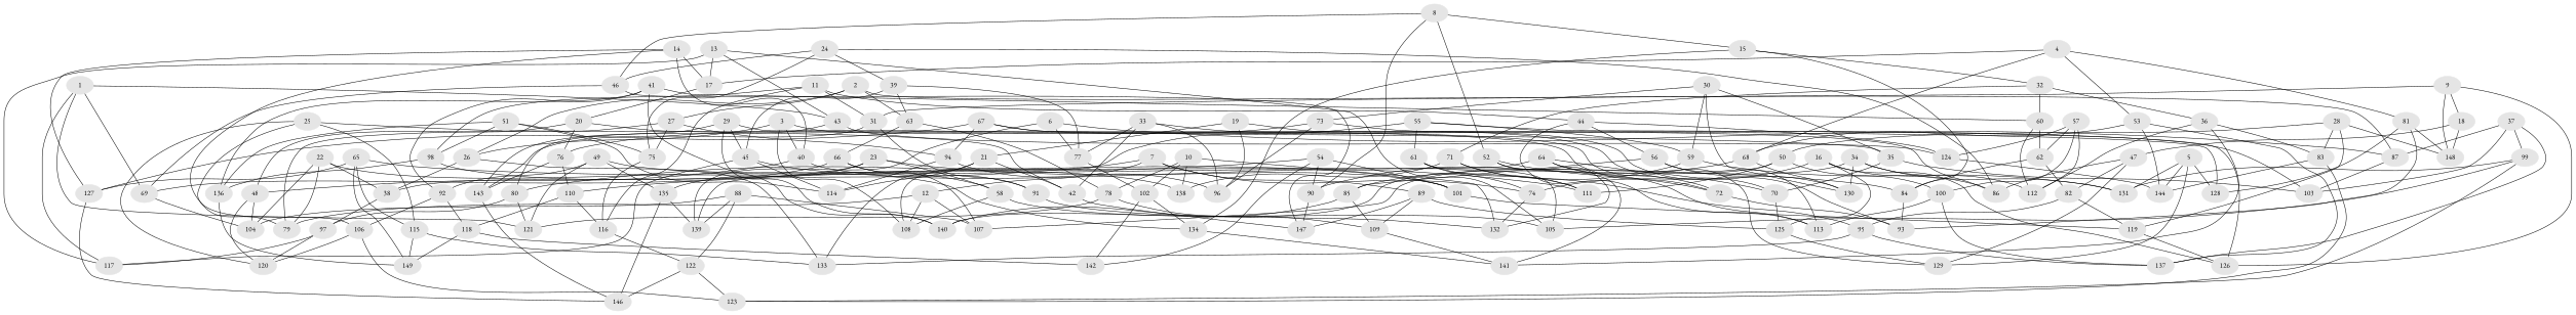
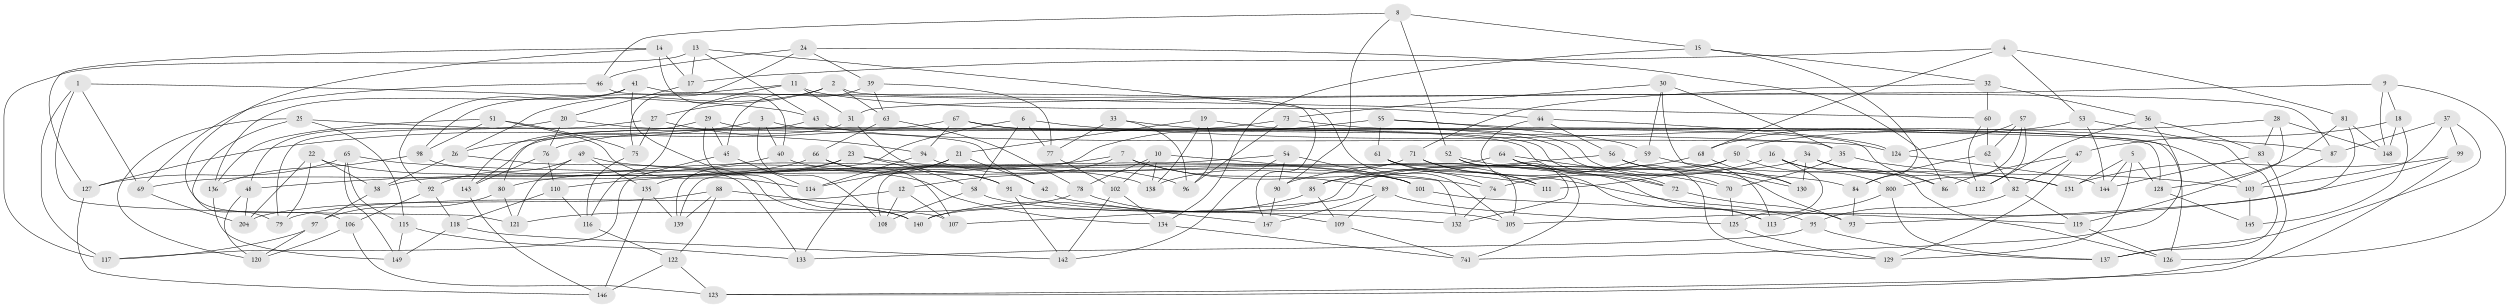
  graph {
    fontname="EB Garamond"
    node [color=gray90 fontname="EB Garamond" style=filled]
    edge [fontname="EB Garamond"]
    1
    43
    69
    117
    121
    143
    124
-   104
+   104 [label=204]
    2
    26
    27
    63
    87
    133
    38
    79
    75
    94
    78
    66
    103
    3
    40
    72
    108
    48
    101
    93
    4
    17
    53
    68
    81
    20
    144
    137
    90
    130
    128
    148
    5
    129
    131
+   145
    6
    58
    77
    139
    105
    102
    7
    12
    74
    89
    110
    107
    132
    125
    147
    109
    116
    118
    8
    15
    46
    52
    32
    84
    134
-   141
+   141 [label=741]
    9
    18
    31
    126
    47
    91
    10
    138
    142
    11
    44
    98
    56
    113
    136
    122
    13
    14
    106
    127
    120
    123
    146
    36
    60
    71
    16
    86
    42
    76
    82
    19
    21
    96
    114
    22
    97
    23
    111
    135
    24
    39
    45
    25
    35
    115
    70
    149
    28
    50
    83
    119
    140
-   100
+   100 [label=800]
    29
    80
    30
    59
    73
    85
    112
    62
    95
    33
    34
    37
    99
    41
    92
    49
    51
    54
    55
    61
    57
    64
    65
    67
    88
    1 -- 43
    1 -- 69
    1 -- 117
    1 -- 121
    43 -- 143
    43 -- 124
    69 -- 104
    143 -- 146
    124 -- 144
    2 -- 26
    2 -- 27
    2 -- 63
    2 -- 87
    26 -- 133
    26 -- 38
    27 -- 79
    27 -- 75
    27 -- 94
    63 -- 78
    63 -- 66
    87 -- 103
    38 -- 97
    75 -- 116
    94 -- 96
    94 -- 114
    78 -- 121
    78 -- 109
    66 -- 69
    66 -- 107
    66 -- 91
+   103 -- 145
    3 -- 26
    3 -- 40
    3 -- 72
    3 -- 108
    40 -- 48
    40 -- 101
    72 -- 93
    48 -- 104
    48 -- 120
    101 -- 119
    4 -- 17
    4 -- 53
    4 -- 68
    4 -- 81
    17 -- 20
    53 -- 68
    53 -- 144
    53 -- 137
    68 -- 90
    68 -- 130
    81 -- 93
    81 -- 128
    81 -- 148
    20 -- 48
    20 -- 42
    20 -- 76
    90 -- 147
+   128 -- 145
    5 -- 144
    5 -- 128
    5 -- 129
    5 -- 131
    6 -- 87
-   45 -- 58
+   6 -- 58
    6 -- 77
    6 -- 139
    58 -- 108
    58 -- 105
    77 -- 102
    102 -- 134
    102 -- 142
    7 -- 12
    7 -- 74
    7 -- 89
    7 -- 110
    12 -- 79
    12 -- 108
    12 -- 107
    74 -- 132
    89 -- 125
    89 -- 147
    89 -- 109
    110 -- 116
    110 -- 118
    125 -- 129
    109 -- 141
    116 -- 122
    118 -- 142
    118 -- 149
    8 -- 90
    8 -- 15
    8 -- 46
    8 -- 52
    15 -- 32
    15 -- 84
    15 -- 134
    46 -- 69
    46 -- 147
    52 -- 72
    52 -- 132
    52 -- 141
    32 -- 36
    32 -- 60
    32 -- 71
    84 -- 93
    134 -- 141
    9 -- 148
    9 -- 18
    9 -- 31
    9 -- 126
    18 -- 148
+   18 -- 145
    18 -- 47
    31 -- 143
    31 -- 91
    47 -- 129
    47 -- 86
    47 -- 82
    91 -- 132
+   91 -- 142
    10 -- 78
    10 -- 102
    10 -- 132
    10 -- 138
    11 -- 116
    11 -- 31
    11 -- 44
    11 -- 98
    44 -- 124
    44 -- 56
    44 -- 113
    98 -- 138
    98 -- 136
    56 -- 130
    56 -- 113
    56 -- 85
    136 -- 149
    122 -- 123
    122 -- 146
    13 -- 43
    13 -- 117
    13 -- 17
    13 -- 105
    14 -- 40
    14 -- 17
    14 -- 106
    14 -- 127
    106 -- 120
    106 -- 123
    127 -- 146
    36 -- 141
    36 -- 83
    36 -- 112
    60 -- 112
    60 -- 62
    71 -- 138
    71 -- 111
    71 -- 95
    16 -- 74
    16 -- 125
    16 -- 126
    16 -- 86
    42 -- 147
    76 -- 143
    76 -- 110
    82 -- 119
    82 -- 95
    19 -- 93
+   19 -- 138
    19 -- 21
    19 -- 96
    21 -- 133
    21 -- 42
    21 -- 114
    22 -- 104
    22 -- 38
    22 -- 79
    22 -- 134
    97 -- 117
    97 -- 120
    23 -- 38
    23 -- 58
    23 -- 111
    23 -- 135
    135 -- 139
    135 -- 146
    24 -- 75
    24 -- 46
    24 -- 86
    24 -- 39
    39 -- 63
    39 -- 77
    39 -- 45
    45 -- 117
    45 -- 114
    25 -- 79
    25 -- 120
    25 -- 35
    25 -- 115
    35 -- 103
    35 -- 70
    115 -- 133
    115 -- 149
    70 -- 125
    28 -- 148
    28 -- 50
    28 -- 83
    28 -- 119
    50 -- 111
    50 -- 140
    50 -- 100
    83 -- 144
    83 -- 123
    119 -- 126
    100 -- 137
    100 -- 113
    29 -- 128
    29 -- 45
    29 -- 140
    29 -- 80
    80 -- 121
    80 -- 97
    30 -- 130
    30 -- 35
    30 -- 59
    30 -- 73
    59 -- 131
    59 -- 85
    73 -- 86
    73 -- 76
    73 -- 96
    85 -- 109
    85 -- 140
    62 -- 84
    62 -- 82
    95 -- 133
    95 -- 137
    33 -- 77
-   33 -- 42
    33 -- 96
    33 -- 70
    34 -- 130
    34 -- 131
    34 -- 107
    34 -- 112
    37 -- 87
    37 -- 103
    37 -- 137
    37 -- 99
    99 -- 131
    99 -- 105
    99 -- 123
    41 -- 136
    41 -- 60
    41 -- 140
    41 -- 92
    92 -- 118
    92 -- 106
    49 -- 121
    49 -- 101
    49 -- 135
    49 -- 92
    51 -- 75
    51 -- 98
    51 -- 136
    51 -- 114
    54 -- 101
    54 -- 90
    54 -- 142
    54 -- 80
    55 -- 108
    55 -- 126
    55 -- 59
    55 -- 61
    61 -- 105
    61 -- 74
    61 -- 111
    57 -- 124
    57 -- 100
    57 -- 112
    57 -- 62
    64 -- 72
    64 -- 139
    64 -- 113
    64 -- 70
    65 -- 84
    65 -- 127
    65 -- 115
    65 -- 149
    67 -- 94
    67 -- 103
    67 -- 129
    67 -- 127
    88 -- 104
    88 -- 139
    88 -- 107
    88 -- 122
  }
